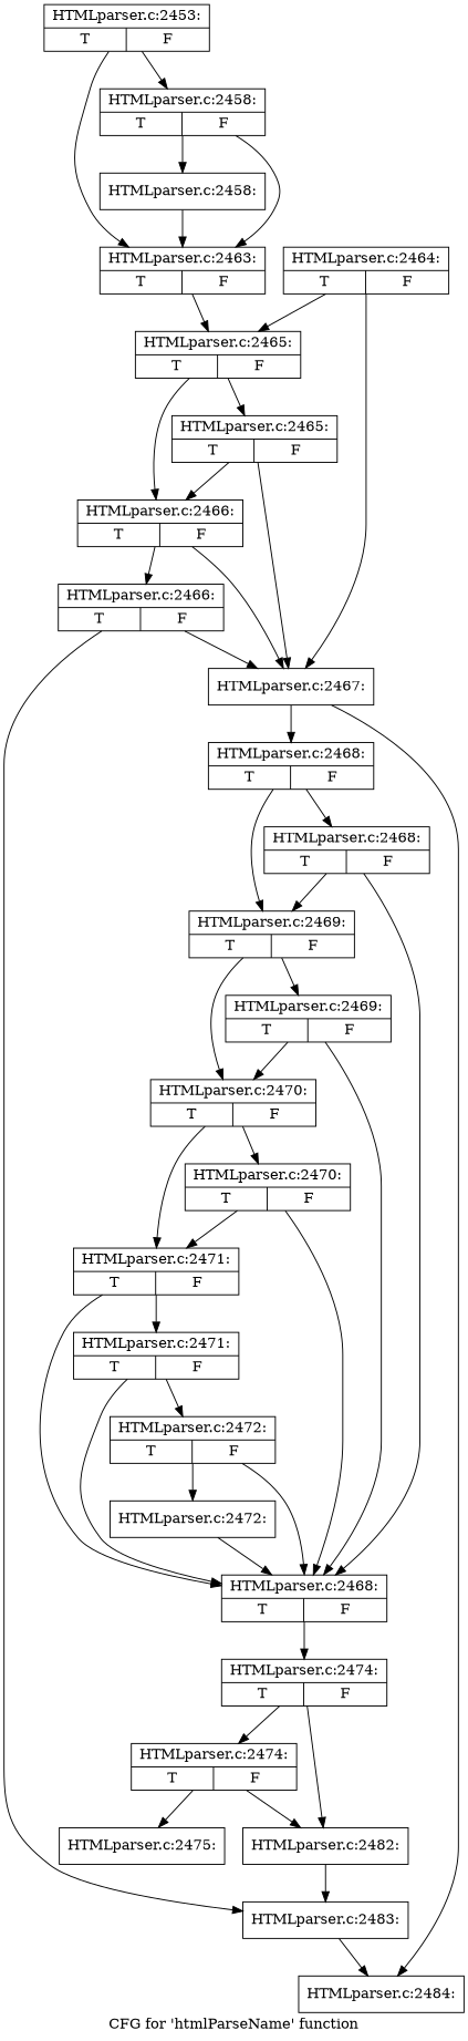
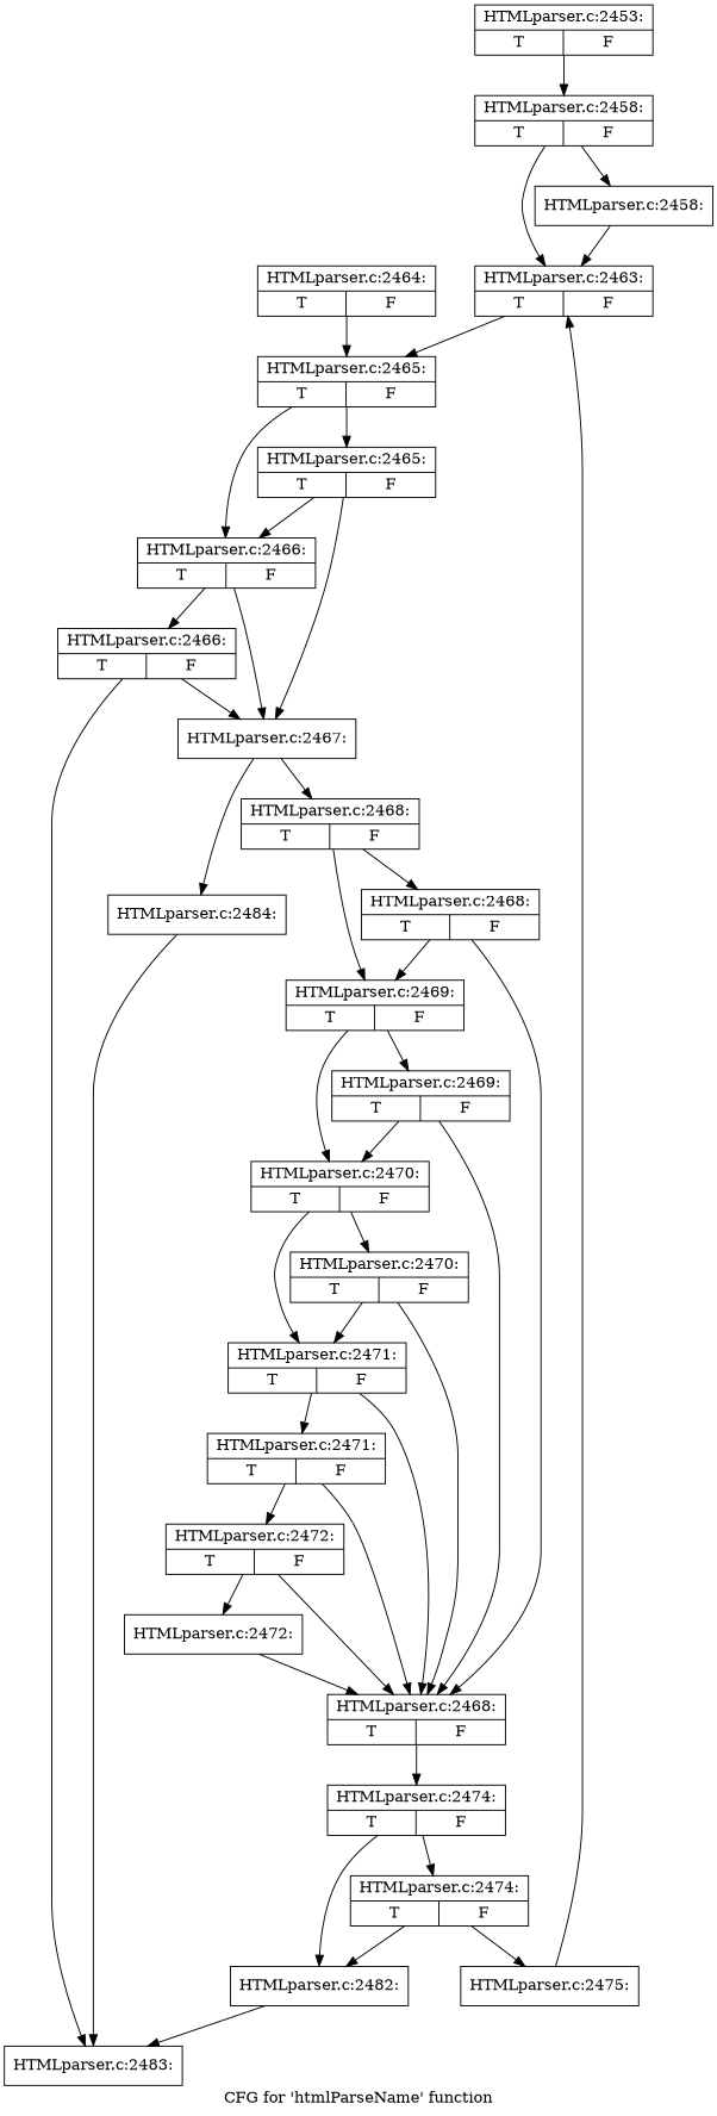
  digraph {
    label="CFG for 'htmlParseName' function"
    node [shape=record]
    n1 [label="{HTMLparser.c:2453:|{<s0>T|<s1>F}}"]
    n2 [label="{HTMLparser.c:2458:|{<s0>T|<s1>F}}"]
    n3 [label="{HTMLparser.c:2463:|{<s0>T|<s1>F}}"]
    n4 [label="{HTMLparser.c:2458:}"]
    n5 [label="{HTMLparser.c:2465:|{<s0>T|<s1>F}}"]
    n6 [label="{HTMLparser.c:2464:|{<s0>T|<s1>F}}"]
    n7 [label="{HTMLparser.c:2467:}"]
    n8 [label="{HTMLparser.c:2465:|{<s0>T|<s1>F}}"]
    n9 [label="{HTMLparser.c:2466:|{<s0>T|<s1>F}}"]
    n10 [label="{HTMLparser.c:2468:|{<s0>T|<s1>F}}"]
    n11 [label="{HTMLparser.c:2484:}"]
    n12 [label="{HTMLparser.c:2466:|{<s0>T|<s1>F}}"]
    n13 [label="{HTMLparser.c:2468:|{<s0>T|<s1>F}}"]
    n14 [label="{HTMLparser.c:2469:|{<s0>T|<s1>F}}"]
    n15 [label="{HTMLparser.c:2483:}"]
    n16 [label="{HTMLparser.c:2468:|{<s0>T|<s1>F}}"]
    n17 [label="{HTMLparser.c:2469:|{<s0>T|<s1>F}}"]
    n18 [label="{HTMLparser.c:2470:|{<s0>T|<s1>F}}"]
    n19 [label="{HTMLparser.c:2474:|{<s0>T|<s1>F}}"]
    n20 [label="{HTMLparser.c:2470:|{<s0>T|<s1>F}}"]
    n21 [label="{HTMLparser.c:2471:|{<s0>T|<s1>F}}"]
    n22 [label="{HTMLparser.c:2474:|{<s0>T|<s1>F}}"]
    n23 [label="{HTMLparser.c:2482:}"]
    n24 [label="{HTMLparser.c:2471:|{<s0>T|<s1>F}}"]
    n25 [label="{HTMLparser.c:2472:|{<s0>T|<s1>F}}"]
    n26 [label="{HTMLparser.c:2472:}"]
    n27 [label="{HTMLparser.c:2475:}"]
    n1 -> n2
-   n1 -> n3
+   n27 -> n3
    n2 -> n3
    n2 -> n4
    n3 -> n5
    n4 -> n3
    n5 -> n8
    n5 -> n9
    n6 -> n5
-   n6 -> n7
    n7 -> n10
    n7 -> n11
    n8 -> n7
    n8 -> n9
    n9 -> n7
    n9 -> n12
    n10 -> n13
    n10 -> n14
    n12 -> n7
    n12 -> n15
    n13 -> n14
    n13 -> n16
    n14 -> n17
    n14 -> n18
-   n15 -> n11
+   n11 -> n15
    n16 -> n19
    n17 -> n16
    n17 -> n18
    n18 -> n20
    n18 -> n21
    n19 -> n22
    n19 -> n23
    n20 -> n16
    n20 -> n21
    n21 -> n16
    n21 -> n24
    n22 -> n23
    n22 -> n27
    n23 -> n15
    n24 -> n16
    n24 -> n25
    n25 -> n16
    n25 -> n26
    n26 -> n16
  }
